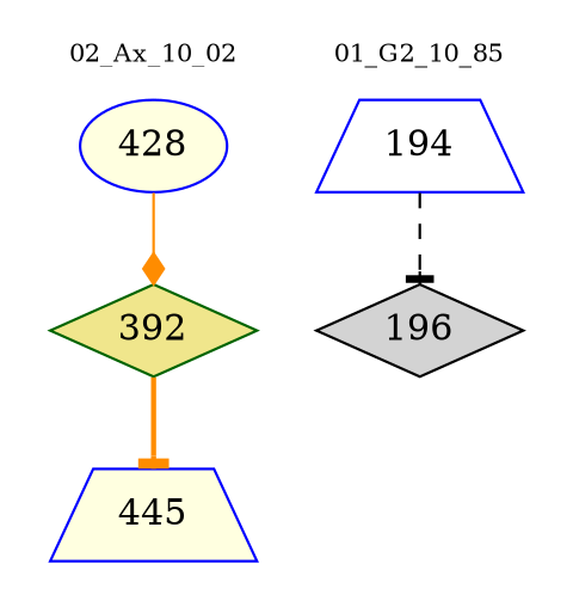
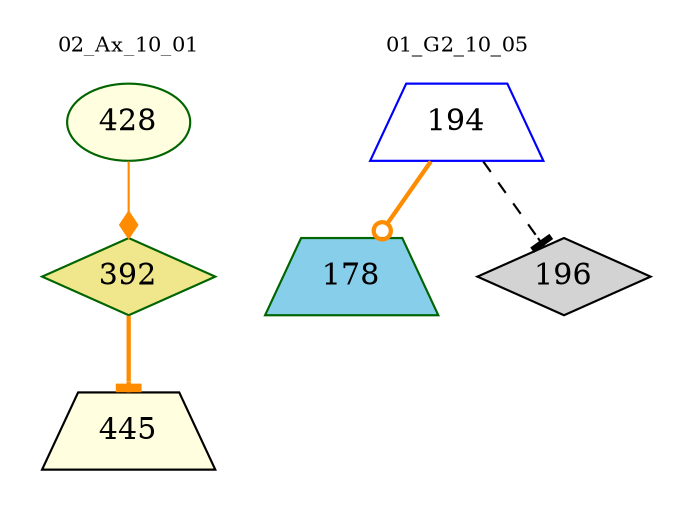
  digraph {
    node [color=blue fillcolor=lightyellow shape=trapezium style=filled]
    edge [arrowhead=tee color=darkorange style=bold]
-   n1 [label=428 shape=ellipse]
+   n1 [color=darkgreen label=428 shape=ellipse]
    n2 [color=darkgreen fillcolor=khaki label=392 shape=diamond]
-   n3 [label=445]
+   n3 [color=black label=445]
    n4 [fillcolor=white label=194]
+   n5 [color=darkgreen fillcolor=skyblue label=178]
    n6 [color=black fillcolor=lightgrey label=196 shape=diamond]
    subgraph cluster_1 {
      color=white
      fontsize=10
-     label="02_Ax_10_02"
+     label="02_Ax_10_01"
      n1
      n2
      n3
    }
    subgraph cluster_2 {
      color=white
      fontsize=10
-     label="01_G2_10_85"
+     label="01_G2_10_05"
      n4
+     n5
      n6
    }
    n1 -> n2 [arrowhead=diamond style=solid]
    n2 -> n3
+   n4 -> n5 [arrowhead=odot]
    n4 -> n6 [color=black style=dashed]
  }
